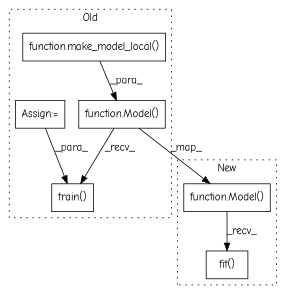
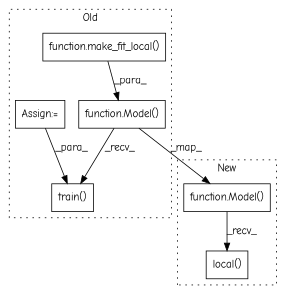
  digraph {
    fontname="Comic Neue"
    node [a=75 fontname="Comic Neue" shape=box]
    edge [fontname="Comic Neue"]
-   n1 [l=31 label="function.make_model_local()" s=1345]
+   n1 [l=31 label="function.make_fit_local()" s=1345]
    n2 [l="6,59" label="function.Model()" s="1394,1432"]
    n3 [l=13 label="train()" s=1659]
    n4 [a=68 l=3 label="Assign:=" s=1656]
-   n5 [l=11 label="fit()" s=1687]
+   n5 [l=11 label="local()" s=1687]
    n6 [l=175 label="function.Model()" s=1344]
    subgraph cluster_1 {
      label=Old
      style=dotted
      n1
      n2
      n3
      n4
    }
    subgraph cluster_2 {
      label=New
      style=dotted
      n5
      n6
    }
    n1 -> n2 [label=_para_]
    n2 -> n3 [label=_recv_]
    n2 -> n6 [label=_map_]
    n4 -> n3 [label=_para_]
    n6 -> n5 [label=_recv_]
  }
